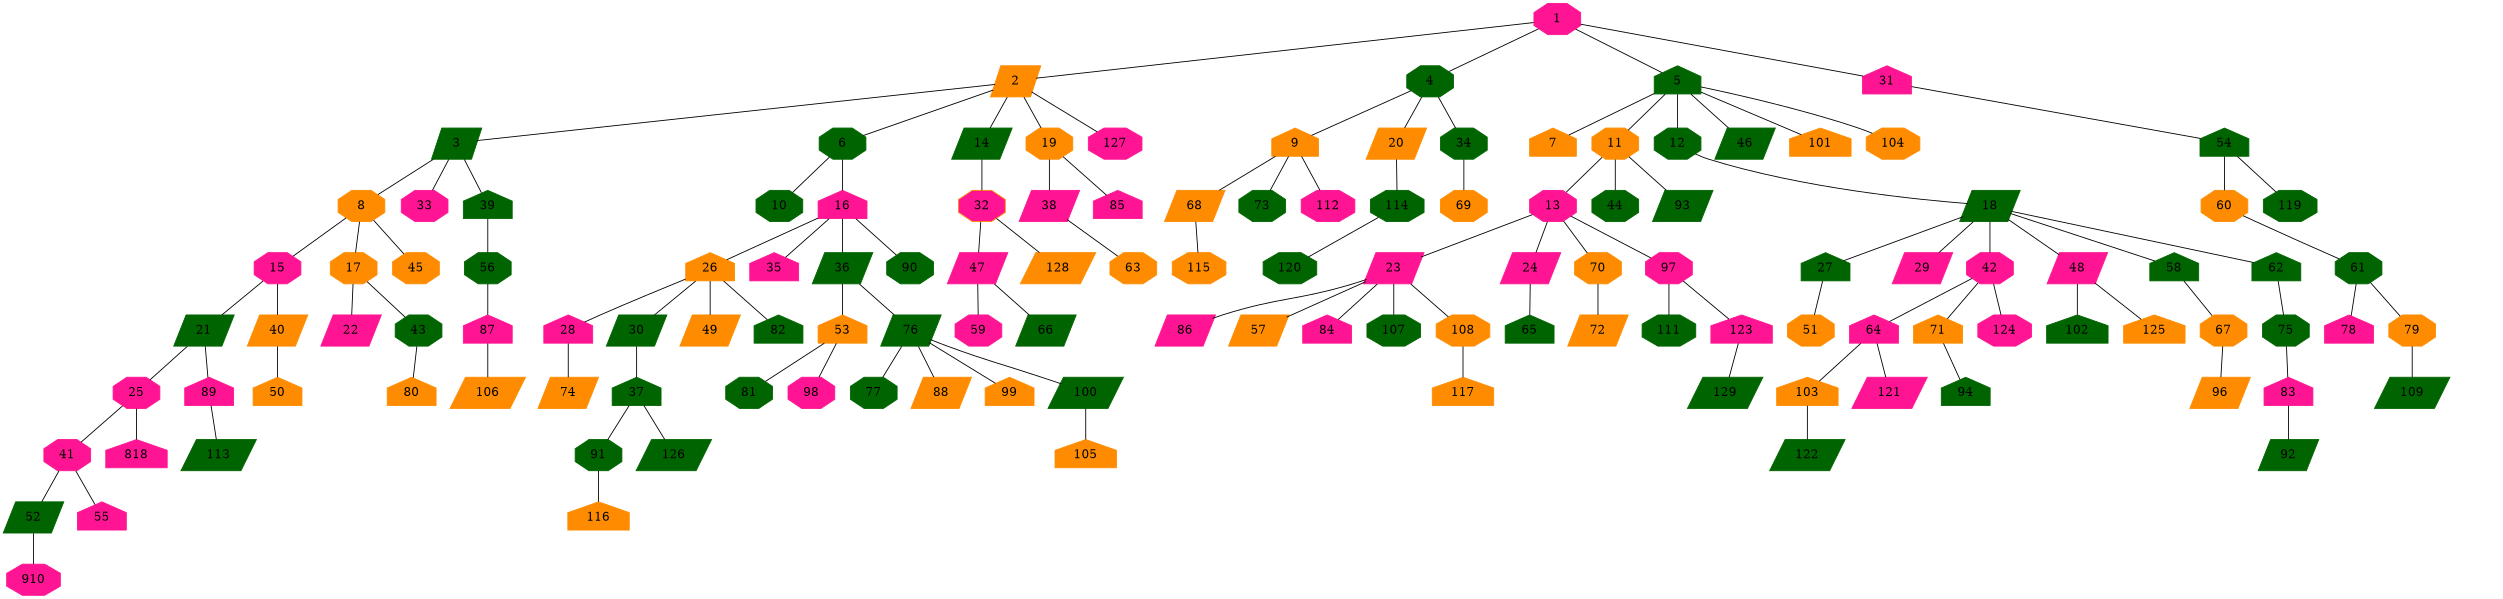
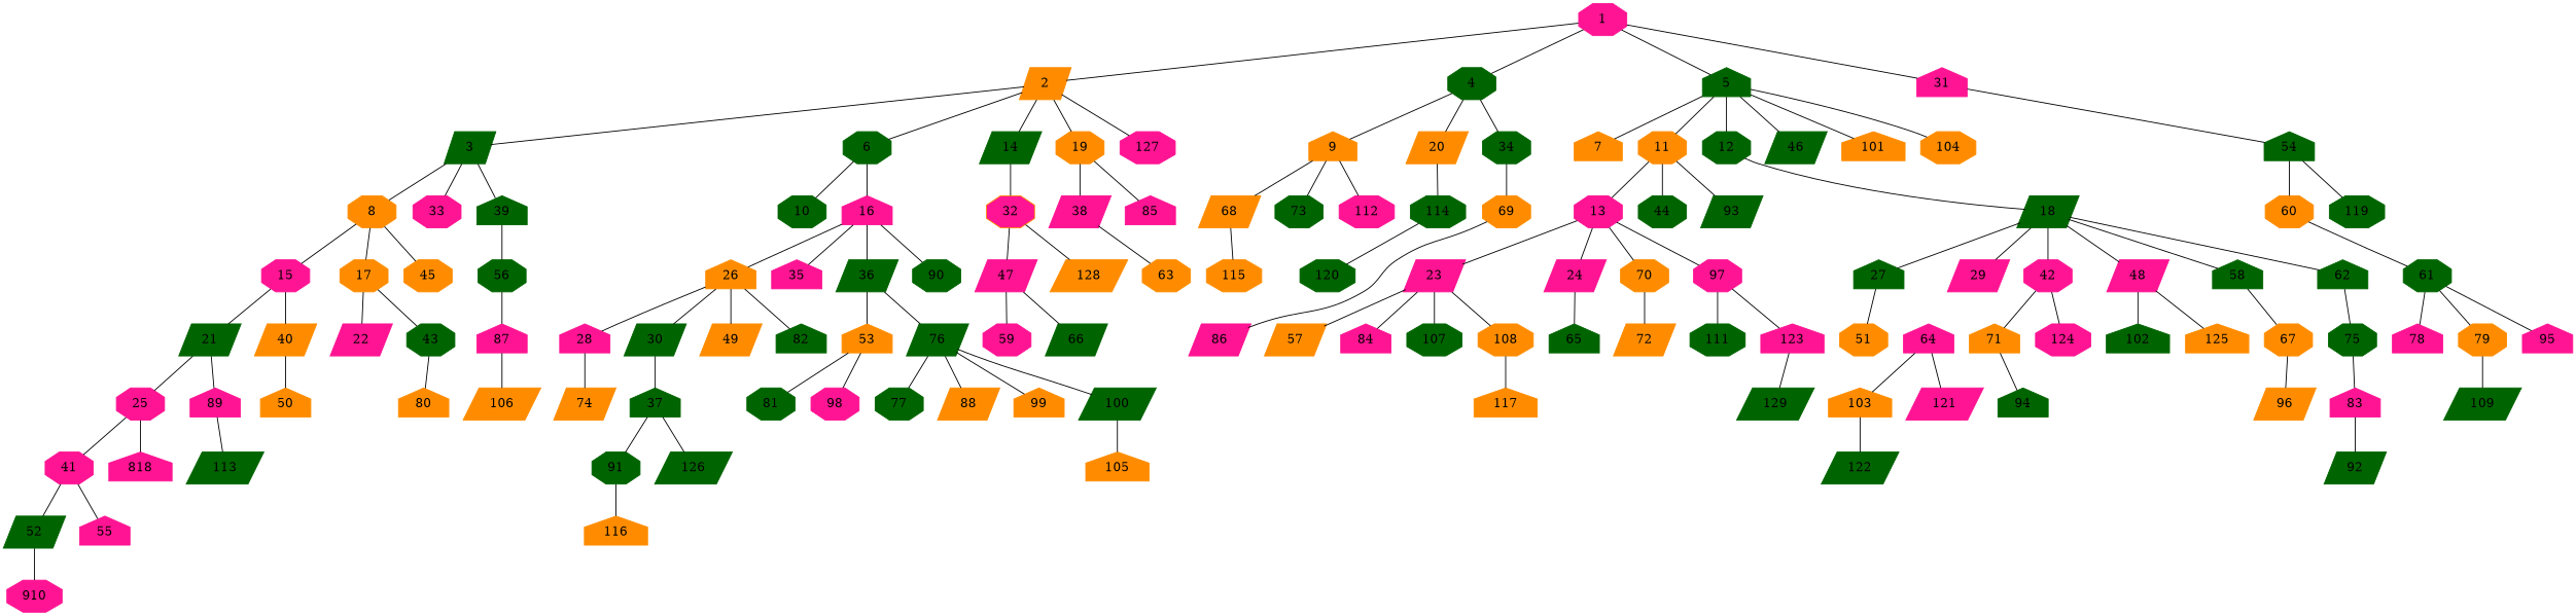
  graph {
    node [color=darkgreen shape=octagon style=filled]
    1 [color=deeppink]
    2 [color=darkorange shape=parallelogram]
    4
    5 [shape=house]
    31 [color=deeppink shape=house]
    3 [shape=parallelogram]
    6
    14 [shape=parallelogram]
    19 [color=darkorange]
    127 [color=deeppink]
    9 [color=darkorange shape=house]
    20 [color=darkorange shape=parallelogram]
    34
    7 [color=darkorange shape=house]
    11 [color=darkorange]
    12
    46 [shape=parallelogram]
    101 [color=darkorange shape=house]
    104 [color=darkorange]
    54 [shape=house]
    8 [color=darkorange]
    33 [color=deeppink]
    39 [shape=house]
    10
    16 [color=deeppink shape=house]
    32 [color=darkorange fillcolor=deeppink]
    38 [color=deeppink shape=parallelogram]
    85 [color=deeppink shape=house]
    15 [color=deeppink]
    17 [color=darkorange]
    45 [color=darkorange]
    56
    68 [color=darkorange shape=parallelogram]
    73
    112 [color=deeppink]
    114
    69 [color=darkorange]
    13 [color=deeppink]
    44
    93 [shape=parallelogram]
    18 [shape=parallelogram]
    26 [color=darkorange shape=house]
    35 [color=deeppink shape=house]
    36 [shape=parallelogram]
    90
    21 [shape=parallelogram]
    40 [color=darkorange shape=parallelogram]
    22 [color=deeppink shape=parallelogram]
    43
    115 [color=darkorange]
    23 [color=deeppink shape=parallelogram]
    24 [color=deeppink shape=parallelogram]
    70 [color=darkorange]
    97 [color=deeppink]
    27 [shape=house]
    29 [color=deeppink shape=parallelogram]
    42 [color=deeppink]
    48 [color=deeppink shape=parallelogram]
    58 [shape=house]
    62 [shape=house]
    57 [color=darkorange shape=parallelogram]
    84 [color=deeppink shape=house]
    107
    108 [color=darkorange]
    65 [shape=house]
    72 [color=darkorange shape=parallelogram]
    111
    123 [color=deeppink shape=house]
    47 [color=deeppink shape=parallelogram]
    128 [color=darkorange shape=parallelogram]
    25 [color=deeppink]
    89 [color=deeppink shape=house]
    50 [color=darkorange shape=house]
    28 [color=deeppink shape=house]
    30 [shape=parallelogram]
    49 [color=darkorange shape=parallelogram]
    82 [shape=house]
    53 [color=darkorange shape=house]
    76 [shape=parallelogram]
    80 [color=darkorange shape=house]
    51 [color=darkorange]
    64 [color=deeppink shape=house]
    71 [color=darkorange shape=house]
    124 [color=deeppink]
    102 [shape=house]
    125 [color=darkorange shape=house]
    67 [color=darkorange]
    75
    63 [color=darkorange]
    120
    41 [color=deeppink]
    n92 [color=deeppink label=818 shape=house]
    113 [shape=parallelogram]
    117 [color=darkorange shape=house]
    52 [shape=parallelogram]
    55 [color=deeppink shape=house]
    74 [color=darkorange shape=parallelogram]
    37 [shape=house]
    91
    126 [shape=parallelogram]
    60 [color=darkorange]
    119
    59 [color=deeppink]
    66 [shape=parallelogram]
    86 [color=deeppink shape=parallelogram]
    81
    98 [color=deeppink]
    77
    88 [color=darkorange shape=parallelogram]
    99 [color=darkorange shape=house]
    100 [shape=parallelogram]
    116 [color=darkorange shape=house]
    87 [color=deeppink shape=house]
    n114 [color=deeppink label=910]
    103 [color=darkorange shape=house]
    121 [color=deeppink shape=parallelogram]
    94 [shape=house]
    61
    106 [color=darkorange shape=parallelogram]
    96 [color=darkorange shape=parallelogram]
    78 [color=deeppink shape=house]
    79 [color=darkorange]
+   95 [color=deeppink shape=house]
    109 [shape=parallelogram]
    83 [color=deeppink shape=house]
    122 [shape=parallelogram]
    92 [shape=parallelogram]
    105 [color=darkorange shape=house]
    129 [shape=parallelogram]
    1 -- 2
    1 -- 4
    1 -- 5
    1 -- 31
    2 -- 3
    2 -- 6
    2 -- 14
    2 -- 19
    2 -- 127
    4 -- 9
    4 -- 20
    4 -- 34
    5 -- 7
    5 -- 11
    5 -- 12
    5 -- 46
    5 -- 101
    5 -- 104
    31 -- 54
    3 -- 8
    3 -- 33
    3 -- 39
    6 -- 10
    6 -- 16
    14 -- 32
    19 -- 38
    19 -- 85
    9 -- 68
    9 -- 73
    9 -- 112
    20 -- 114
    34 -- 69
    11 -- 13
    11 -- 44
    11 -- 93
    12 -- 18
    54 -- 60
    54 -- 119
    8 -- 15
    8 -- 17
    8 -- 45
    39 -- 56
    16 -- 26
    16 -- 35
    16 -- 36
    16 -- 90
    32 -- 47
    32 -- 128
    38 -- 63
    15 -- 21
    15 -- 40
    17 -- 22
    17 -- 43
    56 -- 87
    68 -- 115
    114 -- 120
-   23 -- 86
+   69 -- 86
    13 -- 23
    13 -- 24
    13 -- 70
    13 -- 97
    18 -- 27
    18 -- 29
    18 -- 42
    18 -- 48
    18 -- 58
    18 -- 62
    26 -- 28
    26 -- 30
    26 -- 49
    26 -- 82
    36 -- 53
    36 -- 76
    21 -- 25
    21 -- 89
    40 -- 50
    43 -- 80
    23 -- 57
    23 -- 84
    23 -- 107
    23 -- 108
    24 -- 65
    70 -- 72
    97 -- 111
    97 -- 123
    27 -- 51
-   42 -- 64
    42 -- 71
    42 -- 124
    48 -- 102
    48 -- 125
    58 -- 67
    62 -- 75
    108 -- 117
    123 -- 129
    47 -- 59
    47 -- 66
    25 -- 41
    25 -- n92
    89 -- 113
    28 -- 74
    30 -- 37
    53 -- 81
    53 -- 98
    76 -- 77
    76 -- 88
    76 -- 99
    76 -- 100
    64 -- 103
    64 -- 121
    71 -- 94
    67 -- 96
    75 -- 83
    41 -- 52
    41 -- 55
    52 -- n114
    37 -- 91
    37 -- 126
    91 -- 116
    60 -- 61
    100 -- 105
    87 -- 106
    103 -- 122
    61 -- 78
    61 -- 79
+   61 -- 95
    79 -- 109
    83 -- 92
  }
